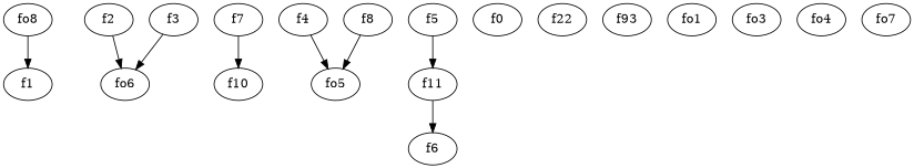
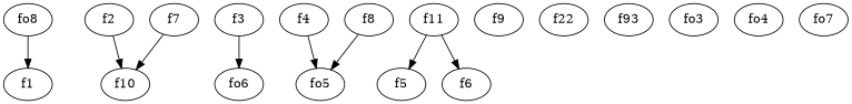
  strict digraph {
    edge [weight=2]
    fo8
    f1
    f2
    fo6
    f3
    f7
    f10
    f4
    fo5
    f5
    f11
    f6
    f8
-   f9 [label=f0]
+   f9
    n15 [label=f22]
    n16 [label=f93]
-   fo1
    fo3
    fo4
    fo7
    fo8 -> f1
-   f2 -> fo6
+   f2 -> f10
    f3 -> fo6
    f7 -> f10
    f4 -> fo5
-   f5 -> f11
+   f11 -> f5
    f11 -> f6
    f8 -> fo5
  }
